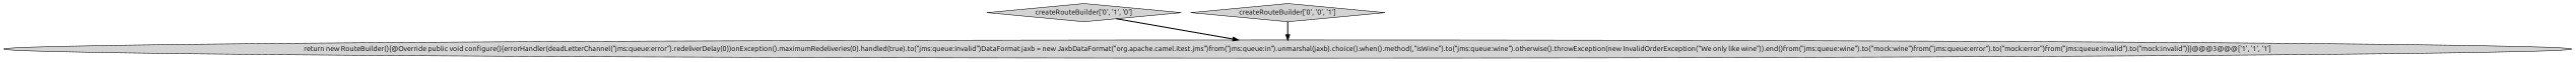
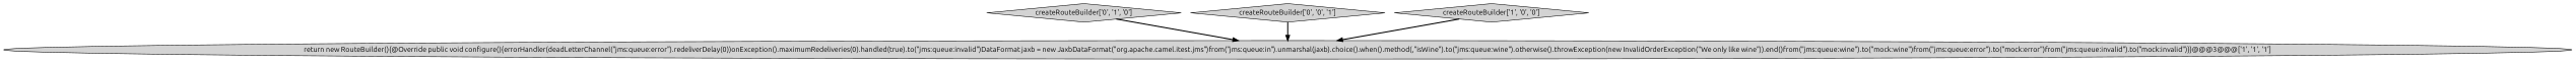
  digraph {
    fontname=Ubuntu
    node [fillcolor=lightgray shape=diamond style=filled fontname=Ubuntu]
    edge [style=bold fontname=Ubuntu]
    n1 [label="return new RouteBuilder(){@Override public void configure(){errorHandler(deadLetterChannel(\"jms:queue:error\").redeliverDelay(0))onException().maximumRedeliveries(0).handled(true).to(\"jms:queue:invalid\")DataFormat jaxb = new JaxbDataFormat(\"org.apache.camel.itest.jms\")from(\"jms:queue:in\").unmarshal(jaxb).choice().when().method(,\"isWine\").to(\"jms:queue:wine\").otherwise().throwException(new InvalidOrderException(\"We only like wine\")).end()from(\"jms:queue:wine\").to(\"mock:wine\")from(\"jms:queue:error\").to(\"mock:error\")from(\"jms:queue:invalid\").to(\"mock:invalid\")}}@@@3@@@['1', '1', '1']" shape=ellipse]
    n2 [label="createRouteBuilder['0', '1', '0']"]
    n3 [label="createRouteBuilder['0', '0', '1']"]
+   n4 [label="createRouteBuilder['1', '0', '0']"]
    n2 -> n1
    n3 -> n1
+   n4 -> n1
  }
